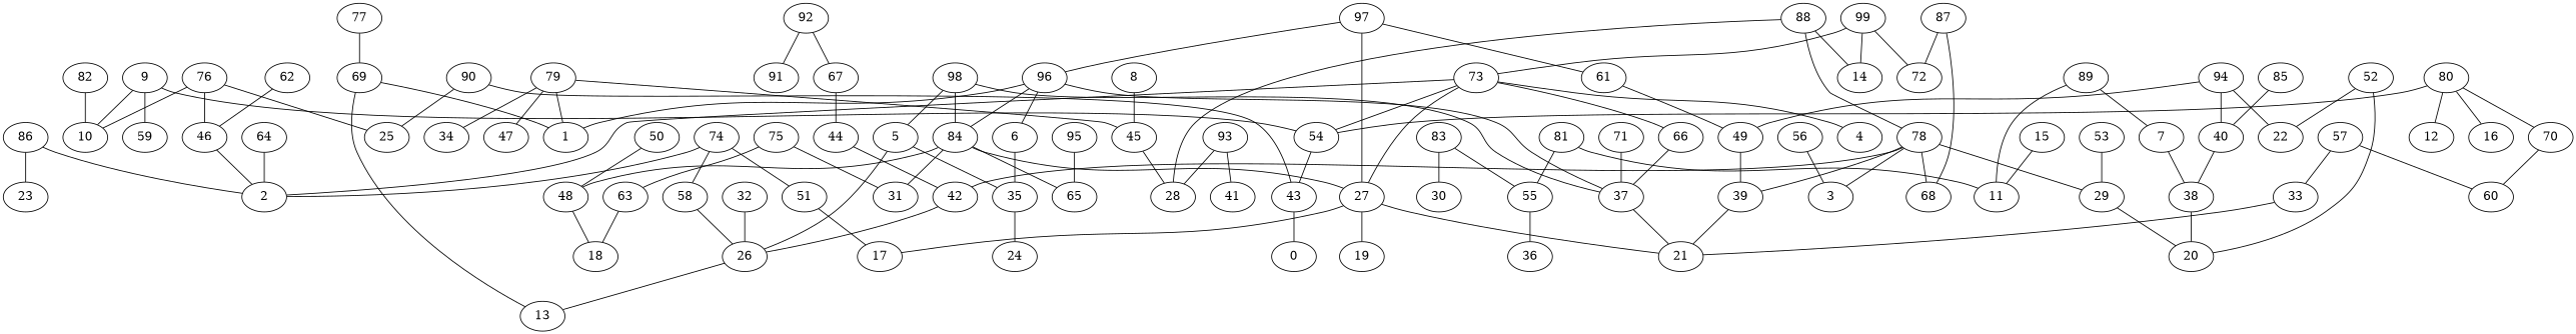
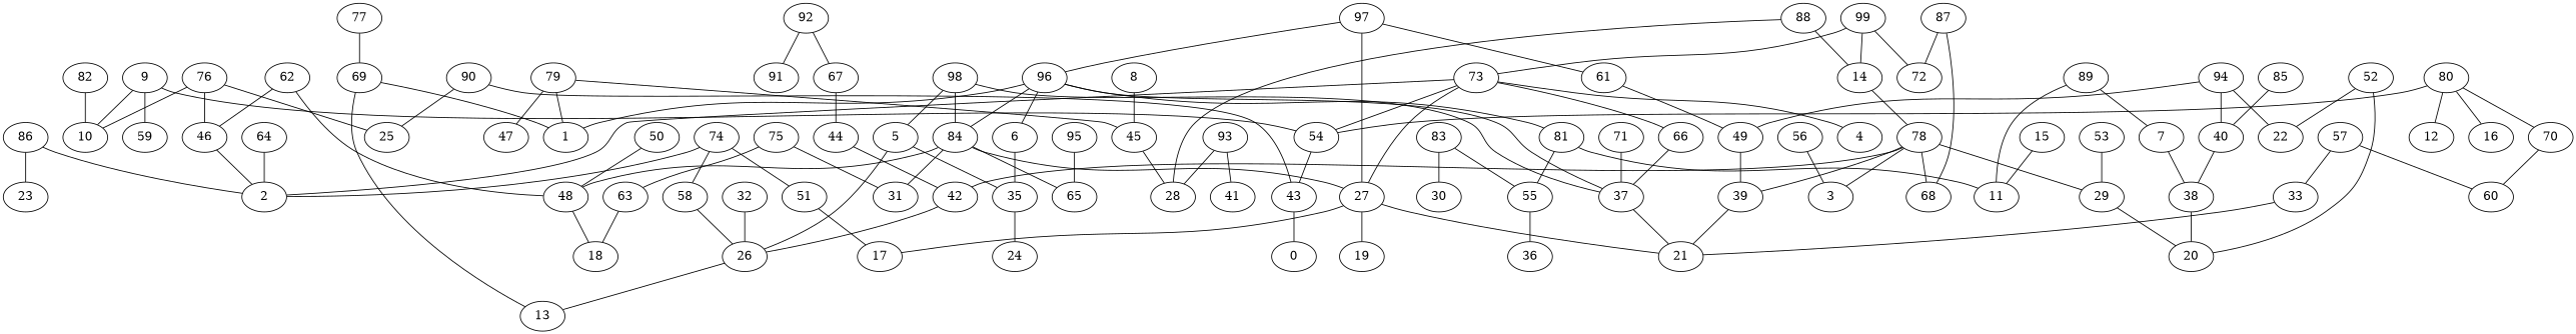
  digraph {
    edge [color=black dir=none]
    39
    21
    51
    17
    82
    10
    94
    40
    49
    22
    38
    93
    41
    28
    77
    69
    1
    13
    8
    45
    35
    24
    15
    11
    75
    63
    31
    18
    53
    29
    20
    83
    30
    55
    36
    6
    32
    26
    88
    14
    78
    3
    66
    42
    68
    99
    72
    73
    54
    2
    4
    79
    47
-   34
    56
    43
    0
    37
    70
    60
    62
    48
    46
    97
    61
    96
    27
    81
    84
    57
    33
    76
    25
    9
    59
    65
    71
    92
    91
    67
    44
    95
    58
    19
    86
    23
    80
    12
    16
    7
    87
    50
    64
    52
    89
    98
    5
    85
    74
    90
    subgraph sub_1 {
      39
      21
      51
      17
      82
      10
      94
      40
      49
      22
      38
      93
      41
      28
      77
      69
      1
      13
      8
      45
      35
      24
      15
      11
      75
      63
      31
      18
      53
      29
      20
      83
      30
      55
      36
      6
      32
      26
      88
      14
      78
      3
      66
      42
      68
      99
      72
      73
      54
      2
      4
      79
      47
-     34
      56
      43
      0
      37
      70
      60
      62
      48
      46
      97
      61
      96
      27
      81
      84
      57
      33
      76
      25
      9
      59
      65
      71
      92
      91
      67
      44
      95
      58
      19
      86
      23
      80
      12
      16
      7
      87
      50
      64
      52
      89
      98
      5
      85
      74
      90
    }
    39 -> 21
    51 -> 17
    82 -> 10
    94 -> 40
    94 -> 49
    94 -> 22
    40 -> 38
    49 -> 39
    38 -> 20
    93 -> 41
    93 -> 28
    77 -> 69
    69 -> 1
    69 -> 13
    8 -> 45
    45 -> 28
    35 -> 24
    15 -> 11
    75 -> 63
    75 -> 31
    63 -> 18
    53 -> 29
    29 -> 20
    83 -> 30
    83 -> 55
    55 -> 36
    6 -> 35
    32 -> 26
    26 -> 13
    88 -> 28
    88 -> 14
-   88 -> 78
+   14 -> 78
    78 -> 39
    78 -> 29
    78 -> 3
    78 -> 42
    78 -> 68
    66 -> 37
    42 -> 26
    99 -> 14
    99 -> 72
    99 -> 73
    73 -> 66
    73 -> 54
    73 -> 2
    73 -> 4
    73 -> 27
    54 -> 43
    79 -> 1
    79 -> 45
    79 -> 47
-   79 -> 34
    56 -> 3
    43 -> 0
    37 -> 21
    70 -> 60
+   62 -> 48
    62 -> 46
    48 -> 18
    46 -> 2
    97 -> 61
    97 -> 96
    97 -> 27
    61 -> 49
    96 -> 1
    96 -> 6
    96 -> 37
+   96 -> 81
    96 -> 84
    27 -> 21
    27 -> 17
    27 -> 19
    81 -> 11
    81 -> 55
    84 -> 31
    84 -> 48
    84 -> 27
    84 -> 65
    57 -> 60
    57 -> 33
    33 -> 21
    76 -> 10
    76 -> 46
    76 -> 25
    9 -> 10
    9 -> 54
    9 -> 59
    71 -> 37
    92 -> 91
    92 -> 67
    67 -> 44
    44 -> 42
    95 -> 65
    58 -> 26
    86 -> 2
    86 -> 23
    80 -> 54
    80 -> 70
    80 -> 12
    80 -> 16
    7 -> 38
    87 -> 68
    87 -> 72
    50 -> 48
    64 -> 2
    52 -> 22
    52 -> 20
    89 -> 11
    89 -> 7
    98 -> 37
    98 -> 84
    98 -> 5
    5 -> 35
    5 -> 26
    85 -> 40
    74 -> 51
    74 -> 2
    74 -> 58
    90 -> 43
    90 -> 25
  }
